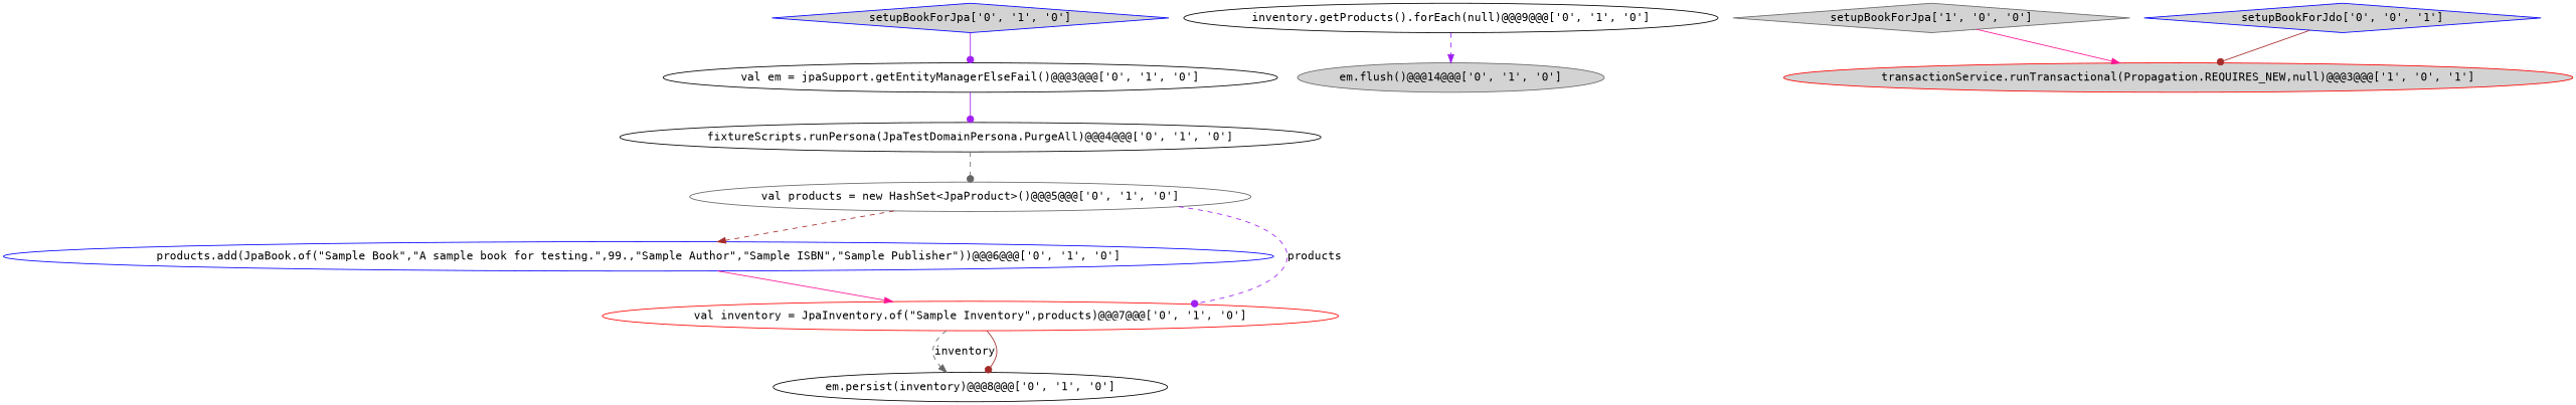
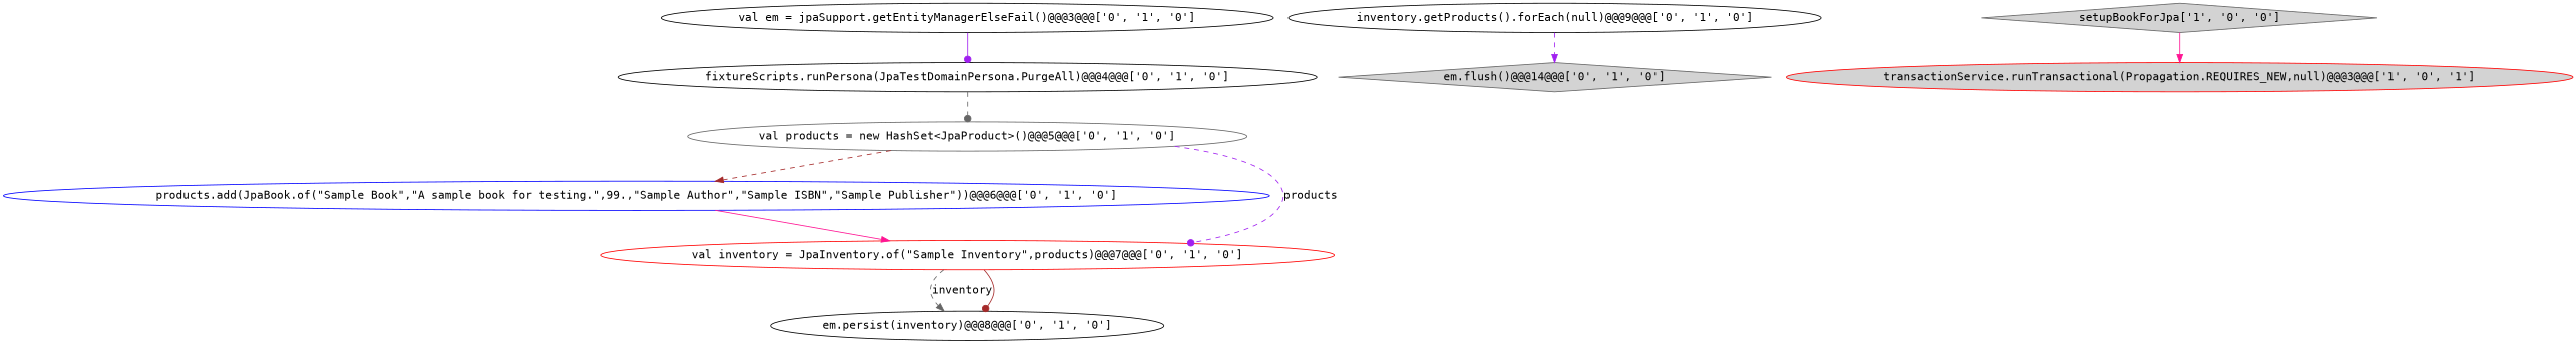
  digraph {
    fontname="DejaVu Sans Mono"
    node [color=black fillcolor=white fontname="DejaVu Sans Mono" shape=ellipse style=filled]
    edge [arrowhead=dot color=purple fontname="DejaVu Sans Mono" style=solid]
    n1 [label="em.persist(inventory)@@@8@@@['0', '1', '0']"]
    n2 [label="inventory.getProducts().forEach(null)@@@9@@@['0', '1', '0']"]
-   n3 [color=gray40 fillcolor=lightgray label="em.flush()@@@14@@@['0', '1', '0']"]
+   n3 [color=gray40 fillcolor=lightgray label="em.flush()@@@14@@@['0', '1', '0']" shape=diamond]
    n4 [color=gray40 fillcolor=lightgray label="setupBookForJpa['1', '0', '0']" shape=diamond]
    n5 [color=red fillcolor=lightgray label="transactionService.runTransactional(Propagation.REQUIRES_NEW,null)@@@3@@@['1', '0', '1']"]
-   n6 [color=blue fillcolor=lightgray label="setupBookForJpa['0', '1', '0']" shape=diamond]
    n7 [label="val em = jpaSupport.getEntityManagerElseFail()@@@3@@@['0', '1', '0']"]
    n8 [label="fixtureScripts.runPersona(JpaTestDomainPersona.PurgeAll)@@@4@@@['0', '1', '0']"]
    n9 [color=blue label="products.add(JpaBook.of(\"Sample Book\",\"A sample book for testing.\",99.,\"Sample Author\",\"Sample ISBN\",\"Sample Publisher\"))@@@6@@@['0', '1', '0']"]
    n10 [color=red label="val inventory = JpaInventory.of(\"Sample Inventory\",products)@@@7@@@['0', '1', '0']"]
    n11 [color=gray40 label="val products = new HashSet<JpaProduct>()@@@5@@@['0', '1', '0']"]
-   n12 [color=blue fillcolor=lightgray label="setupBookForJdo['0', '0', '1']" shape=diamond]
    n2 -> n3 [arrowhead=normal style=dashed]
    n4 -> n5 [arrowhead=normal color=deeppink]
-   n6 -> n7
    n7 -> n8
    n8 -> n11 [color=gray40 style=dashed]
    n9 -> n10 [arrowhead=normal color=deeppink]
    n10 -> n1 [arrowhead=normal color=gray40 label=inventory style=dashed]
    n10 -> n1 [color=brown]
    n11 -> n9 [arrowhead=normal color=brown style=dashed]
    n11 -> n10 [label=products style=dashed]
-   n12 -> n5 [color=brown]
  }
